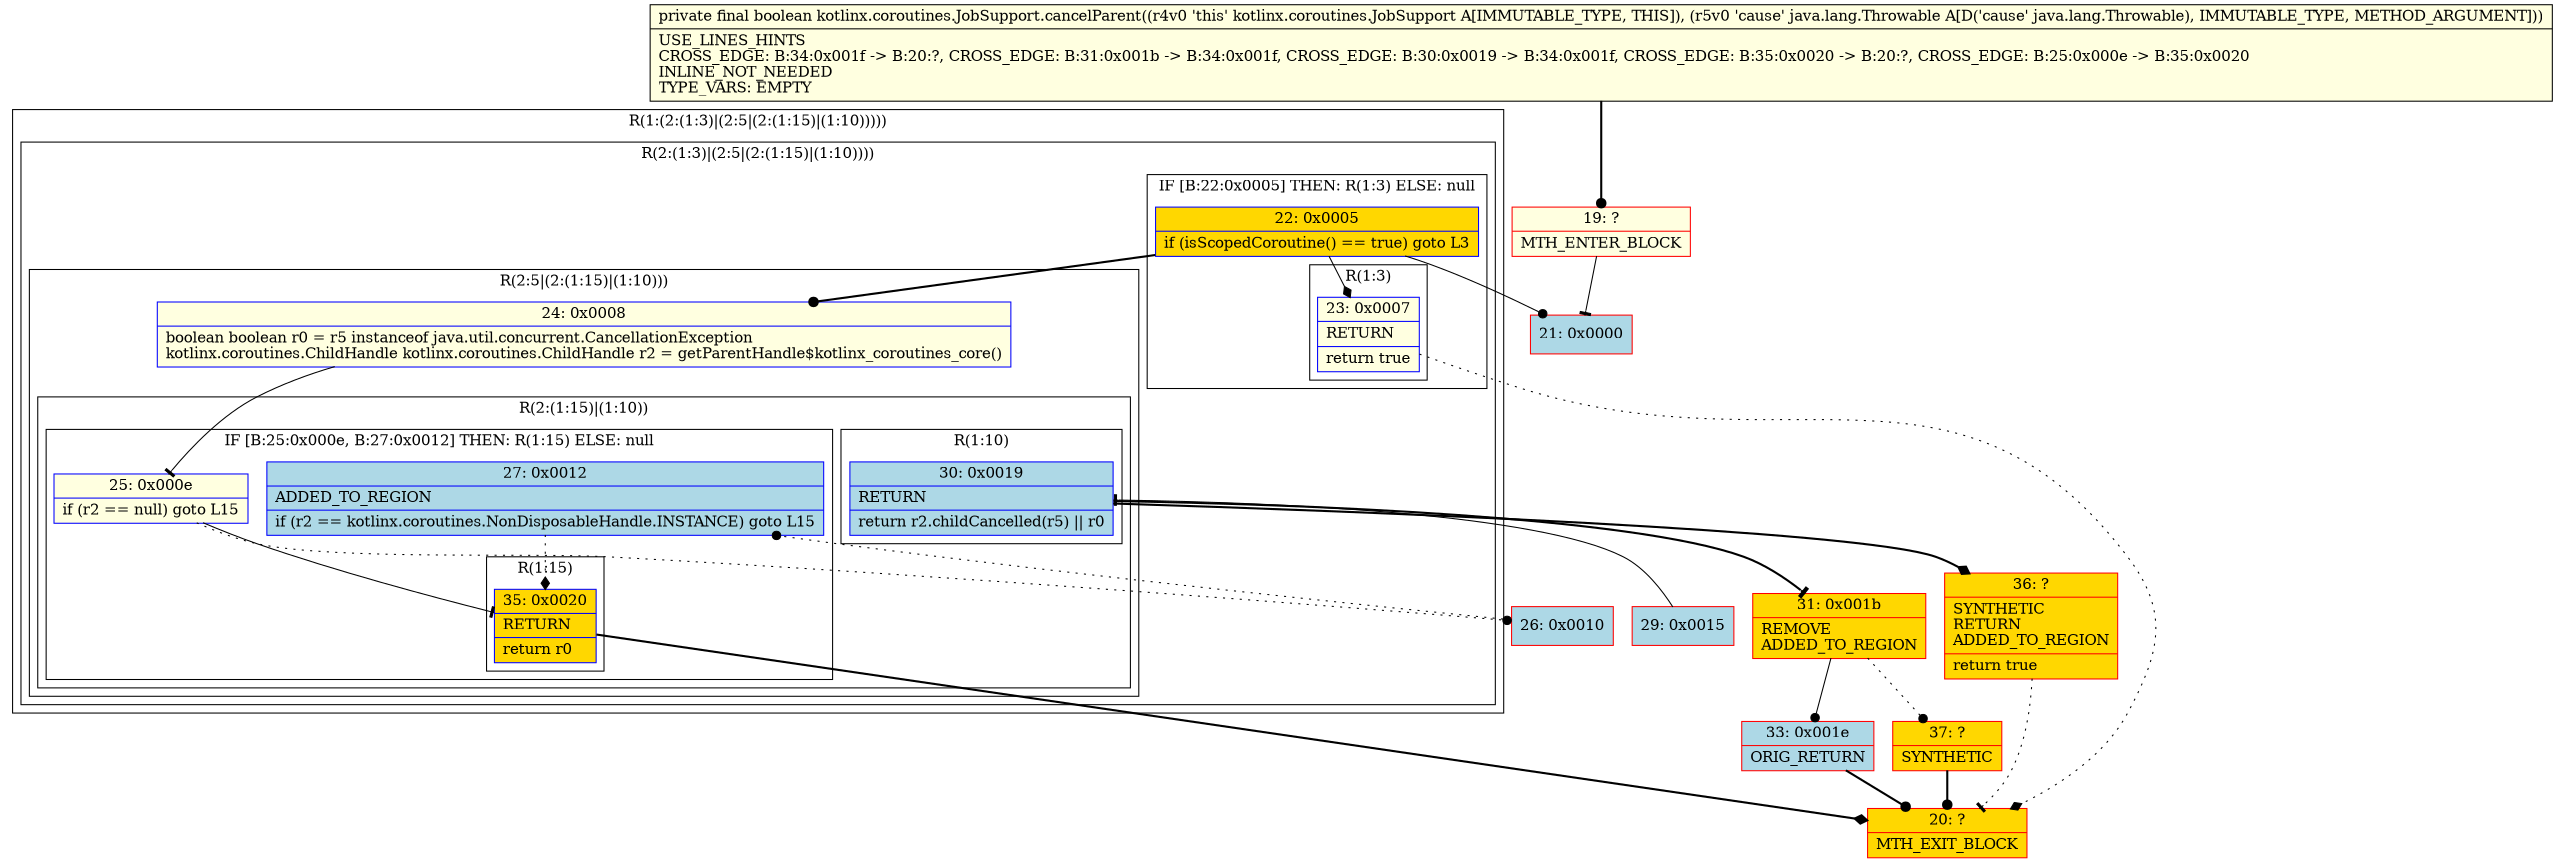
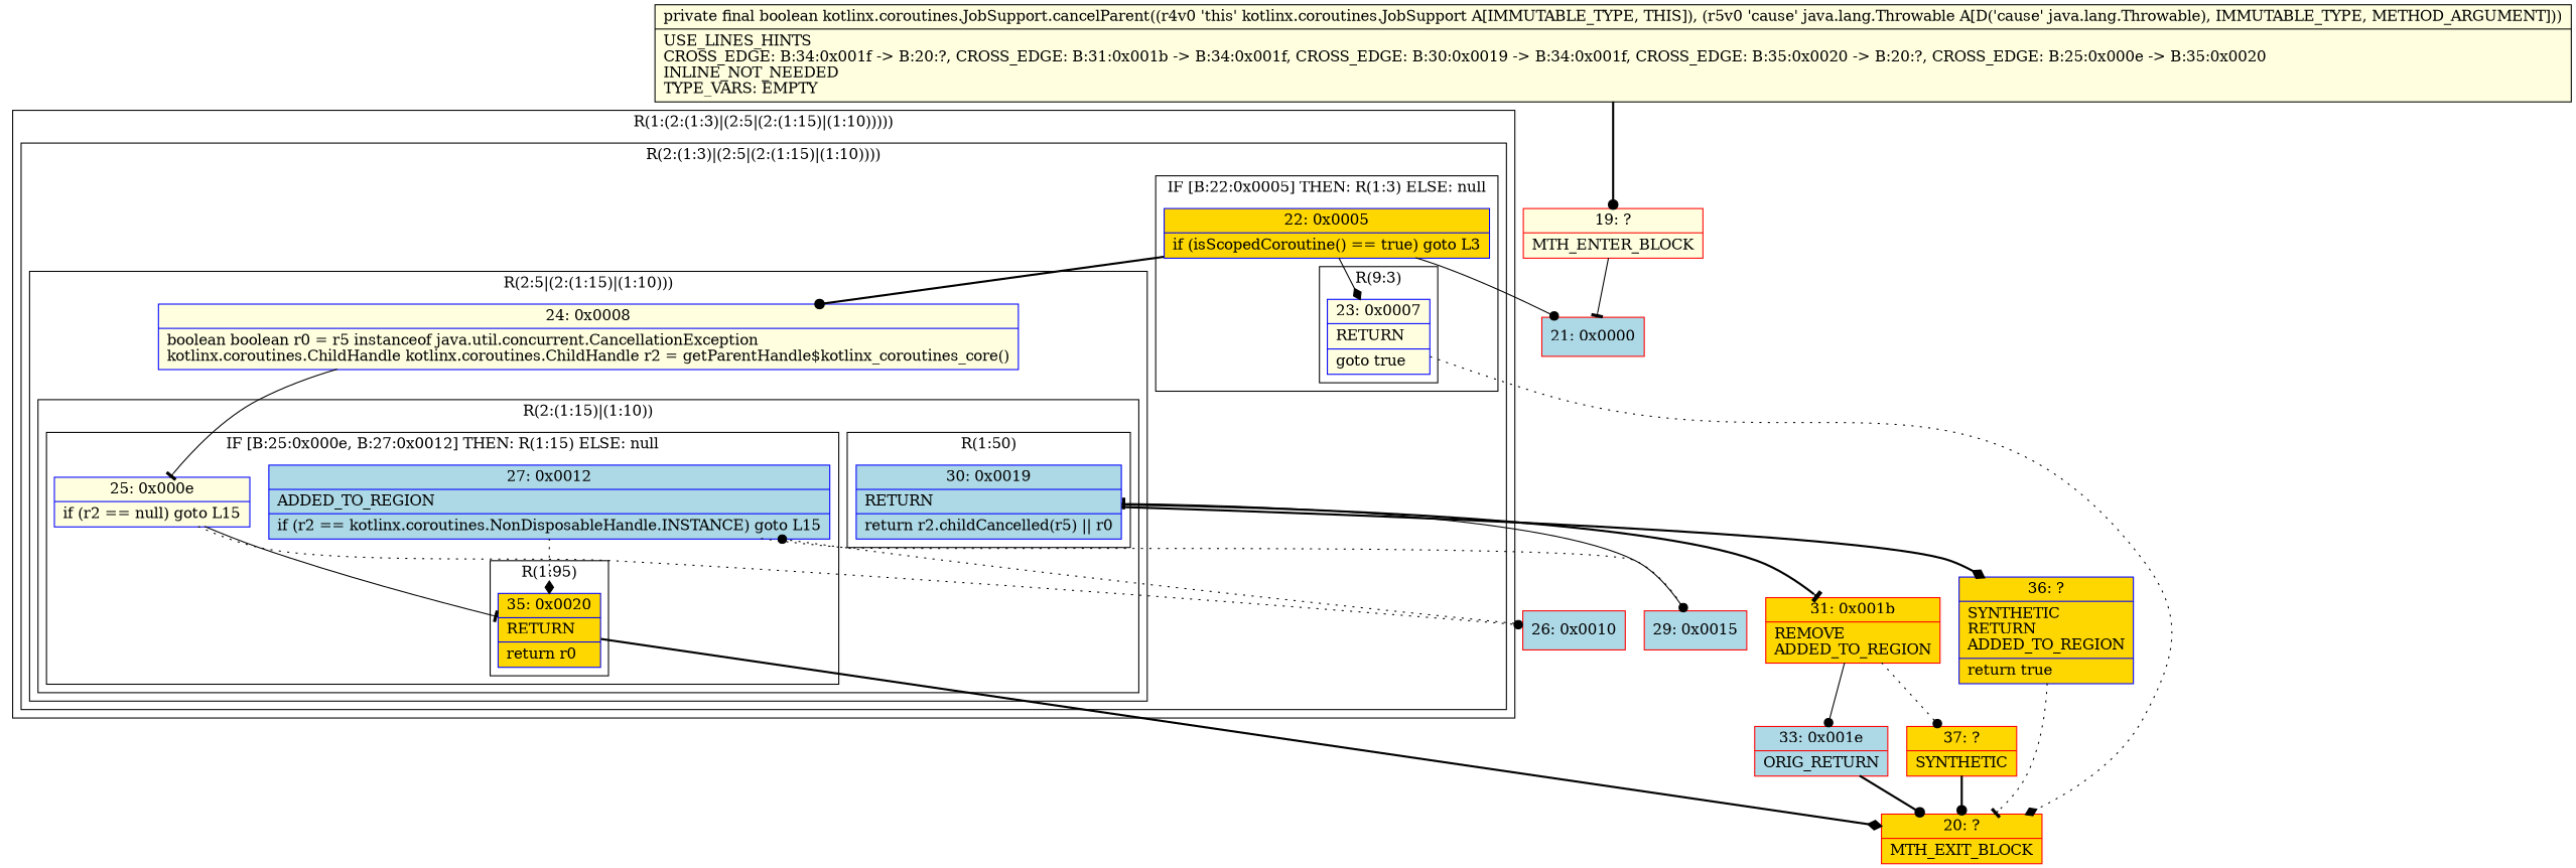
  digraph {
    node [color=red fillcolor=gold shape=record style=filled]
    edge [arrowhead=dot style=dotted]
-   n1 [color=blue fillcolor=lightyellow label="{23\:\ 0x0007|RETURN\l|return true\l}"]
+   n1 [color=blue fillcolor=lightyellow label="{23\:\ 0x0007|RETURN\l|goto true\l}"]
    n2 [color=blue label="{22\:\ 0x0005|if (isScopedCoroutine() == true) goto L3\l}"]
    n3 [color=blue label="{35\:\ 0x0020|RETURN\l|return r0\l}"]
    n4 [color=blue fillcolor=lightyellow label="{25\:\ 0x000e|if (r2 == null) goto L15\l}"]
    n5 [color=blue fillcolor=lightblue label="{27\:\ 0x0012|ADDED_TO_REGION\l|if (r2 == kotlinx.coroutines.NonDisposableHandle.INSTANCE) goto L15\l}"]
    n6 [color=blue fillcolor=lightblue label="{30\:\ 0x0019|RETURN\l|return r2.childCancelled(r5) \|\| r0\l}"]
    n7 [color=blue fillcolor=lightyellow label="{24\:\ 0x0008|boolean boolean r0 = r5 instanceof java.util.concurrent.CancellationException\lkotlinx.coroutines.ChildHandle kotlinx.coroutines.ChildHandle r2 = getParentHandle$kotlinx_coroutines_core()\l}"]
    n8 [label="{20\:\ ?|MTH_EXIT_BLOCK\l}"]
    n9 [fillcolor=lightblue label="{21\:\ 0x0000}"]
    n10 [fillcolor=lightblue label="{26\:\ 0x0010}"]
    n11 [fillcolor=lightblue label="{29\:\ 0x0015}"]
    n12 [label="{31\:\ 0x001b|REMOVE\lADDED_TO_REGION\l}"]
-   n13 [label="{36\:\ ?|SYNTHETIC\lRETURN\lADDED_TO_REGION\l|return true\l}"]
+   n13 [color=blue label="{36\:\ ?|SYNTHETIC\lRETURN\lADDED_TO_REGION\l|return true\l}"]
    n14 [fillcolor=lightblue label="{33\:\ 0x001e|ORIG_RETURN\l}"]
    n15 [label="{37\:\ ?|SYNTHETIC\l}"]
    n16 [fillcolor=lightyellow label="{19\:\ ?|MTH_ENTER_BLOCK\l}"]
    n17 [fillcolor=lightyellow label="{private final boolean kotlinx.coroutines.JobSupport.cancelParent((r4v0 'this' kotlinx.coroutines.JobSupport A[IMMUTABLE_TYPE, THIS]), (r5v0 'cause' java.lang.Throwable A[D('cause' java.lang.Throwable), IMMUTABLE_TYPE, METHOD_ARGUMENT]))  | USE_LINES_HINTS\lCROSS_EDGE: B:34:0x001f \-\> B:20:?, CROSS_EDGE: B:31:0x001b \-\> B:34:0x001f, CROSS_EDGE: B:30:0x0019 \-\> B:34:0x001f, CROSS_EDGE: B:35:0x0020 \-\> B:20:?, CROSS_EDGE: B:25:0x000e \-\> B:35:0x0020\lINLINE_NOT_NEEDED\lTYPE_VARS: EMPTY\l}" color=""]
    subgraph cluster_1 {
      label="R(1:(2:(1:3)|(2:5|(2:(1:15)|(1:10)))))"
      subgraph cluster_2 {
        label="R(2:(1:3)|(2:5|(2:(1:15)|(1:10))))"
        subgraph cluster_3 {
          label="IF [B:22:0x0005] THEN: R(1:3) ELSE: null"
          n2
          subgraph cluster_4 {
-           label="R(1:3)"
+           label="R(9:3)"
            n1
          }
        }
        subgraph cluster_5 {
          label="R(2:5|(2:(1:15)|(1:10)))"
          n7
          subgraph cluster_6 {
            label="R(2:(1:15)|(1:10))"
            subgraph cluster_7 {
              label="IF [B:25:0x000e, B:27:0x0012] THEN: R(1:15) ELSE: null"
              n4
              n5
              subgraph cluster_8 {
-               label="R(1:15)"
+               label="R(1:95)"
                n3
              }
            }
            subgraph cluster_9 {
-             label="R(1:10)"
+             label="R(1:50)"
              n6
            }
          }
        }
      }
    }
    n1 -> n8 [arrowhead=diamond]
    n2 -> n1 [arrowhead=diamond style=solid]
    n2 -> n7 [style=bold]
    n2 -> n9 [style=solid]
    n3 -> n8 [arrowhead=diamond style=bold]
    n4 -> n3 [arrowhead=tee style=solid]
    n4 -> n10
    n5 -> n3 [arrowhead=diamond]
+   n5 -> n11
    n6 -> n12 [arrowhead=tee style=bold]
    n6 -> n13 [arrowhead=diamond style=bold]
    n7 -> n4 [arrowhead=tee style=solid]
    n10 -> n5
    n11 -> n6 [arrowhead=tee style=solid]
    n12 -> n14 [style=solid]
    n12 -> n15
    n13 -> n8 [arrowhead=tee]
    n14 -> n8 [style=bold]
    n15 -> n8 [style=bold]
    n16 -> n9 [arrowhead=tee style=solid]
    n17 -> n16 [style=bold]
  }
